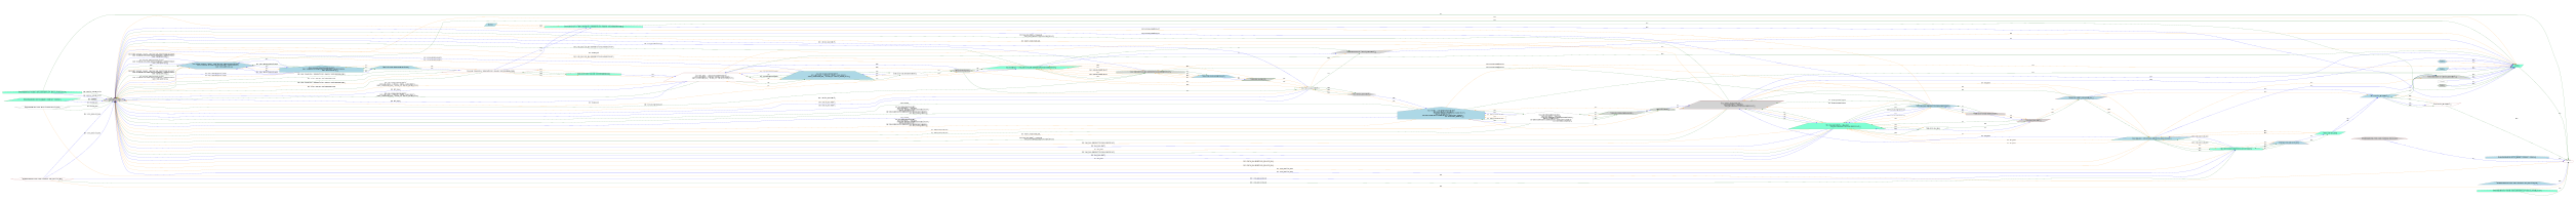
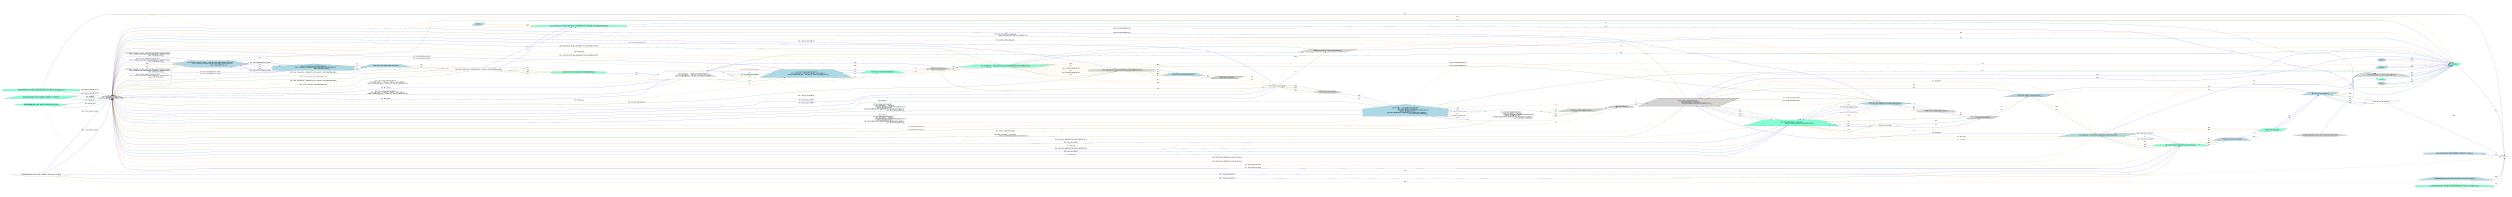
  digraph {
    fontname="Courier Prime"
    rankdir=LR
    node [color=darkgreen fillcolor=lightblue fontname="Courier Prime" shape=parallelogram style=filled]
    edge [color=darkorange fontname="Courier Prime"]
    n1 [color=brown fillcolor=lightgrey label="(MethodReturn,RET)" shape=trapezium]
    n2 [color=brown label="(Call,memory_pressure_listener_.reset(new base::MemoryPressureListener(\n       base::BindRepeating(&DOMStorageContextWrapper::OnMemoryPressure,\n                           base::Unretained(this)))))" shape=hexagon]
    n3 [color=gray40 fillcolor=aquamarine label="(Block,)"]
    n4 [label="(Call,new base::MemoryPressureListener(\n       base::BindRepeating(&DOMStorageContextWrapper::OnMemoryPressure,\n                           base::Unretained(this))))" shape=house]
    1000100 [color=brown fillcolor=white shape=house]
    n6 [fillcolor=lightgrey label="(Block,)" shape=hexagon]
    n7 [color=brown label="(Block,)" shape=hexagon]
    n8 [color=brown fillcolor=lightgrey label="(Call,legacy_localstorage_path_ =\n      data_path.empty() ? data_path\n                        : data_path.AppendASCII(kLocalStorageDirectory))"]
    n9 [fillcolor=aquamarine label="(Call,data_path.empty() ? data_path\n                        : data_path.AppendASCII(kLocalStorageDirectory))" shape=trapezium]
    n10 [fillcolor=white label="(Identifier,data_path)"]
    n11 [color=gray40 label="(Call,data_path.AppendASCII(kLocalStorageDirectory))" shape=hexagon]
    n12 [color=brown label="(Identifier,legacy_localstorage_path_)"]
    n13 [color=gray40 label="(Call,!profile_path.empty())"]
    n14 [label="(Call,data_path = profile_path.Append(local_partition_path))"]
    n15 [fillcolor=lightgrey label="(ControlStructure,if (!profile_path.empty()))" shape=trapezium]
    n16 [color=brown fillcolor=white label="(Call,profile_path.empty())"]
    n17 [color=gray40 fillcolor=aquamarine label="(Call,profile_path.Append(local_partition_path))" shape=house]
    n18 [fillcolor=aquamarine label="(MethodParameterIn,service_manager::Connector* connector)"]
    n19 [color=gray40 label="(MethodParameterOut,service_manager::Connector* connector)" shape=house]
    n20 [color=brown fillcolor=lightgrey label="(Call,data_path.empty())"]
    n21 [color=brown fillcolor=lightgrey label="(Identifier,kLocalStorageDirectory)" shape=house]
    n22 [fillcolor=lightgrey label="(Call,local_partition_path.AppendASCII(kLocalStorageDirectory))" shape=house]
    n23 [color=brown fillcolor=aquamarine label="(Call,storage_dir = local_partition_path.AppendASCII(kLocalStorageDirectory))"]
    n24 [color=gray40 label="(Identifier,kLocalStorageDirectory)" shape=trapezium]
    n25 [color=gray40 fillcolor=white label="(Call,new DOMStorageContextImpl(\n      data_path.empty() ? data_path\n                        : data_path.AppendASCII(kSessionStorageDirectory),\n      special_storage_policy,\n      new DOMStorageWorkerPoolTaskRunner(std::move(primary_sequence),\n                                         std::move(commit_sequence))))" shape=house]
    n26 [fillcolor=lightgrey label="(Identifier,DOMStorageContextImpl)"]
    n27 [color=gray40 label="(Call,context_ = new DOMStorageContextImpl(\n      data_path.empty() ? data_path\n                        : data_path.AppendASCII(kSessionStorageDirectory),\n      special_storage_policy,\n      new DOMStorageWorkerPoolTaskRunner(std::move(primary_sequence),\n                                         std::move(commit_sequence))))" shape=house]
    n28 [fillcolor=lightgrey label="(Identifier,context_)" shape=house]
    n29 [color=gray40 fillcolor=lightgrey label="(ControlStructure,if (!profile_path.empty()))"]
    n30 [fillcolor=white label="(Call,!profile_path.empty())" shape=house]
    n31 [color=gray40 fillcolor=lightgrey label="(Call,profile_path.empty())" shape=hexagon]
-   n32 [color=gray40 fillcolor=white label="(MethodParameterIn,const base::FilePath& profile_path)" shape=hexagon]
+   n32 [color=gray40 fillcolor=aquamarine label="(MethodParameterIn,const base::FilePath& profile_path)" shape=hexagon]
    n33 [color=brown fillcolor=lightgrey label="(MethodParameterOut,const base::FilePath& profile_path)" shape=hexagon]
    n34 [fillcolor=lightgrey label="(Identifier,storage_dir)"]
    n35 [label="(Block,)"]
    n36 [label="(Call,new LocalStorageContextMojo(\n      mojo_task_runner_, connector, context_->task_runner(),\n      legacy_localstorage_path_, storage_dir, special_storage_policy))" shape=trapezium]
    n37 [color=brown fillcolor=white label="(Call,mojo_state_ = new LocalStorageContextMojo(\n      mojo_task_runner_, connector, context_->task_runner(),\n      legacy_localstorage_path_, storage_dir, special_storage_policy))" shape=trapezium]
-   n38 [color=gray40 fillcolor=white label="(Identifier,LocalStorageContextMojo)" shape=trapezium]
+   n38 [color=gray40 fillcolor=aquamarine label="(Identifier,LocalStorageContextMojo)" shape=trapezium]
    n39 [fillcolor=lightgrey label="(Identifier,mojo_state_)" shape=hexagon]
    n40 [color=gray40 fillcolor=aquamarine label="(ControlStructure,if (base::FeatureList::IsEnabled(blink::features::kOnionSoupDOMStorage)))" shape=house]
    n41 [color=brown fillcolor=aquamarine label="(Identifier,blink::features::kOnionSoupDOMStorage)" shape=house]
    n42 [color=brown fillcolor=white label="(Call,base::FeatureList::IsEnabled(blink::features::kOnionSoupDOMStorage))"]
    n43 [label="(Block,)"]
    n44 [color=brown fillcolor=white label="(MethodParameterIn,const base::FilePath& local_partition_path)" shape=hexagon]
    n45 [color=brown label="(FilePath,local_partition_path)" shape=trapezium]
    n46 [color=gray40 label="(MethodParameterOut,const base::FilePath& local_partition_path)" shape=trapezium]
    n47 [fillcolor=aquamarine label="(MethodParameterIn,storage::SpecialStoragePolicy* special_storage_policy)" shape=house]
    n48 [fillcolor=aquamarine label="(MethodParameterOut,storage::SpecialStoragePolicy* special_storage_policy)" shape=house]
    n49 [label="(Identifier,base::MemoryPressureListener)" shape=trapezium]
    n50 [color=gray40 fillcolor=aquamarine label="(Identifier,data_path)"]
-   1000106 [color=gray40 fillcolor=white shape=house]
+   1000106 [color=gray40 fillcolor=aquamarine shape=house]
    n1 -> n2 [color=darkgreen label="CFG: "]
    n1 -> n2 [label="CFG: "]
    n2 -> n1 [color=darkgreen label="DDG: memory_pressure_listener_.reset(new base::MemoryPressureListener(\n       base::BindRepeating(&DOMStorageContextWrapper::OnMemoryPressure,\n                           base::Unretained(this))))"]
    n2 -> n1 [label="DDG: new base::MemoryPressureListener(\n       base::BindRepeating(&DOMStorageContextWrapper::OnMemoryPressure,\n                           base::Unretained(this)))"]
    n2 -> n1 [color=blue label="DDG: memory_pressure_listener_.reset(new base::MemoryPressureListener(\n       base::BindRepeating(&DOMStorageContextWrapper::OnMemoryPressure,\n                           base::Unretained(this))))"]
    n2 -> n1 [color=blue label="DDG: new base::MemoryPressureListener(\n       base::BindRepeating(&DOMStorageContextWrapper::OnMemoryPressure,\n                           base::Unretained(this)))"]
    n2 -> n3 [label="AST: "]
    n2 -> n3 [color=darkgreen label="AST: "]
    n2 -> n4 [color=blue label="CFG: "]
    n2 -> n4 [label="CFG: "]
    n3 -> 1000100 [color=darkgreen label="AST: "]
    n4 -> n1 [color=blue label="DDG: base::MemoryPressureListener"]
    n4 -> n1 [label="DDG: base::MemoryPressureListener"]
    n4 -> n2 [color=blue label="AST: "]
    n4 -> n2 [color=blue label="DDG: base::MemoryPressureListener"]
    n4 -> n2 [color=blue label="AST: "]
    n4 -> n2 [color=darkgreen label="DDG: base::MemoryPressureListener"]
    n4 -> n49 [color=darkgreen label="CFG: "]
    n4 -> n49 [color=blue label="CFG: "]
    n6 -> n3 [color=blue label="AST: "]
    n6 -> n3 [color=darkgreen label="AST: "]
    n7 -> n3 [color=blue label="AST: "]
    n7 -> n3 [label="AST: "]
    n8 -> n1 [label="DDG: legacy_localstorage_path_"]
    n8 -> n1 [color=darkgreen label="DDG: data_path.empty() ? data_path\n                        : data_path.AppendASCII(kLocalStorageDirectory)"]
    n8 -> n1 [label="DDG: legacy_localstorage_path_"]
    n8 -> n1 [color=darkgreen label="DDG: data_path.empty() ? data_path\n                        : data_path.AppendASCII(kLocalStorageDirectory)"]
    n8 -> n3 [color=blue label="AST: "]
    n8 -> n3 [color=blue label="AST: "]
    n8 -> n9 [label="CFG: "]
    n8 -> n9 [color=blue label="CFG: "]
    n9 -> n1 [label="DDG: data_path.AppendASCII(kLocalStorageDirectory)"]
    n9 -> n1 [color=blue label="DDG: data_path.empty()"]
    n9 -> n1 [label="DDG: data_path"]
    n9 -> n1 [color=darkgreen label="DDG: data_path.AppendASCII(kLocalStorageDirectory)"]
    n9 -> n1 [color=blue label="DDG: data_path.empty()"]
    n9 -> n1 [color=blue label="DDG: data_path"]
    n9 -> n8 [color=darkgreen label="AST: "]
    n9 -> n8 [color=darkgreen label="AST: "]
    n9 -> n10 [color=darkgreen label="CFG: "]
    n9 -> n10 [label="CFG: "]
    n9 -> n11 [label="CFG: "]
    n9 -> n11 [color=darkgreen label="CFG: "]
    n10 -> n9 [color=darkgreen label="AST: "]
    n10 -> n9 [color=blue label="AST: "]
    n10 -> n20 [color=darkgreen label="CFG: "]
    n10 -> n20 [color=blue label="CFG: "]
    n11 -> n1 [label="DDG: kLocalStorageDirectory"]
    n11 -> n1 [color=blue label="DDG: kLocalStorageDirectory"]
    n11 -> n8 [color=darkgreen label="DDG: kLocalStorageDirectory"]
    n11 -> n8 [label="DDG: kLocalStorageDirectory"]
    n11 -> n9 [color=darkgreen label="AST: "]
    n11 -> n9 [color=blue label="DDG: kLocalStorageDirectory"]
    n11 -> n9 [color=blue label="AST: "]
    n11 -> n9 [label="DDG: kLocalStorageDirectory"]
    n11 -> n21 [color=darkgreen label="CFG: "]
    n11 -> n21 [label="CFG: "]
    n11 -> n22 [label="DDG: kLocalStorageDirectory"]
    n11 -> n22 [color=darkgreen label="DDG: kLocalStorageDirectory"]
    n12 -> n8 [label="AST: "]
    n12 -> n8 [color=darkgreen label="AST: "]
    n12 -> n13 [label="CFG: "]
    n12 -> n13 [color=blue label="CFG: "]
    n12 -> n14 [color=darkgreen label="CFG: "]
    n12 -> n14 [label="CFG: "]
    n13 -> n15 [color=darkgreen label="AST: "]
    n13 -> n15 [color=darkgreen label="AST: "]
    n13 -> n16 [color=blue label="CFG: "]
    n13 -> n16 [color=darkgreen label="CFG: "]
    n14 -> n1 [label="DDG: profile_path.Append(local_partition_path)"]
    n14 -> n1 [label="DDG: profile_path.Append(local_partition_path)"]
    n14 -> n8 [color=blue label="DDG: data_path"]
    n14 -> n8 [label="DDG: data_path"]
    n14 -> n9 [label="DDG: data_path"]
    n14 -> n9 [label="DDG: data_path"]
    n14 -> n15 [color=blue label="AST: "]
    n14 -> n15 [label="AST: "]
    n14 -> n17 [label="CFG: "]
    n14 -> n17 [color=darkgreen label="CFG: "]
    n15 -> n3 [color=darkgreen label="AST: "]
    n15 -> n3 [color=blue label="AST: "]
    n16 -> 1000100 [color=darkgreen label="CFG: "]
    n16 -> n13 [label="AST: "]
    n16 -> n13 [color=darkgreen label="AST: "]
    n17 -> n1 [label="DDG: local_partition_path"]
    n17 -> n1 [color=blue label="DDG: local_partition_path"]
    n17 -> n14 [color=darkgreen label="AST: "]
    n17 -> n14 [color=blue label="DDG: local_partition_path"]
    n17 -> n14 [color=darkgreen label="AST: "]
    n17 -> n14 [label="DDG: local_partition_path"]
    n17 -> n45 [label="CFG: "]
    n17 -> n45 [color=darkgreen label="CFG: "]
    n18 -> n1 [color=darkgreen label="DDG: connector"]
    n18 -> n1 [color=blue label="DDG: connector"]
    n19 -> 1000100 [color=blue label="AST: "]
    n20 -> n9 [label="AST: "]
    n20 -> n9 [color=darkgreen label="AST: "]
    n20 -> n12 [label="CFG: "]
    n20 -> n12 [color=darkgreen label="CFG: "]
    n21 -> n11 [color=darkgreen label="AST: "]
    n21 -> n11 [color=blue label="AST: "]
    n21 -> n20 [color=blue label="CFG: "]
    n21 -> n20 [label="CFG: "]
    n22 -> n1 [color=blue label="DDG: kLocalStorageDirectory"]
    n22 -> n1 [color=darkgreen label="DDG: kLocalStorageDirectory"]
    n22 -> n23 [label="AST: "]
    n22 -> n23 [label="DDG: kLocalStorageDirectory"]
    n22 -> n23 [label="AST: "]
    n22 -> n23 [label="DDG: kLocalStorageDirectory"]
    n22 -> n24 [color=darkgreen label="CFG: "]
    n22 -> n24 [label="CFG: "]
    n23 -> n1 [label="DDG: storage_dir"]
    n23 -> n1 [label="DDG: local_partition_path.AppendASCII(kLocalStorageDirectory)"]
    n23 -> n1 [label="DDG: storage_dir"]
    n23 -> n1 [color=darkgreen label="DDG: local_partition_path.AppendASCII(kLocalStorageDirectory)"]
    n23 -> n22 [label="CFG: "]
    n23 -> n22 [color=darkgreen label="CFG: "]
    n23 -> n29 [color=blue label="AST: "]
    n23 -> n29 [color=darkgreen label="AST: "]
    n24 -> n22 [label="AST: "]
    n24 -> n22 [label="AST: "]
    n24 -> n34 [label="CFG: "]
    n24 -> n34 [color=blue label="CFG: "]
    n25 -> n1 [color=darkgreen label="DDG: DOMStorageContextImpl"]
    n25 -> n1 [label="DDG: DOMStorageContextImpl"]
    n25 -> n26 [color=darkgreen label="CFG: "]
    n25 -> n26 [color=darkgreen label="CFG: "]
    n25 -> n27 [color=blue label="AST: "]
    n25 -> n27 [label="DDG: DOMStorageContextImpl"]
    n25 -> n27 [label="AST: "]
    n25 -> n27 [color=darkgreen label="DDG: DOMStorageContextImpl"]
    n26 -> n25 [color=darkgreen label="AST: "]
    n26 -> n25 [label="AST: "]
    n26 -> n28 [color=blue label="CFG: "]
    n26 -> n28 [color=darkgreen label="CFG: "]
    n27 -> n1 [color=darkgreen label="DDG: new DOMStorageContextImpl(\n      data_path.empty() ? data_path\n                        : data_path.AppendASCII(kSessionStorageDirectory),\n      special_storage_policy,\n      new DOMStorageWorkerPoolTaskRunner(std::move(primary_sequence),\n                                         std::move(commit_sequence)))"]
    n27 -> n1 [color=blue label="DDG: context_"]
    n27 -> n1 [label="DDG: new DOMStorageContextImpl(\n      data_path.empty() ? data_path\n                        : data_path.AppendASCII(kSessionStorageDirectory),\n      special_storage_policy,\n      new DOMStorageWorkerPoolTaskRunner(std::move(primary_sequence),\n                                         std::move(commit_sequence)))"]
    n27 -> n1 [color=darkgreen label="DDG: context_"]
    n27 -> n3 [label="AST: "]
    n27 -> n3 [color=darkgreen label="AST: "]
    n27 -> n25 [color=darkgreen label="CFG: "]
    n27 -> n25 [color=blue label="CFG: "]
    n28 -> n8 [label="CFG: "]
    n28 -> n8 [color=blue label="CFG: "]
    n28 -> n27 [label="AST: "]
    n28 -> n27 [label="AST: "]
    n29 -> n3 [color=blue label="AST: "]
    n29 -> n3 [label="AST: "]
    n30 -> n1 [color=blue label="DDG: profile_path.empty()"]
    n30 -> n1 [label="DDG: !profile_path.empty()"]
    n30 -> n1 [color=blue label="DDG: profile_path.empty()"]
    n30 -> n1 [color=blue label="DDG: !profile_path.empty()"]
    n30 -> n29 [label="AST: "]
    n30 -> n29 [color=darkgreen label="AST: "]
    n30 -> n31 [color=darkgreen label="CFG: "]
    n30 -> n31 [label="CFG: "]
    n31 -> n27 [color=blue label="CFG: "]
    n31 -> n27 [label="CFG: "]
    n31 -> n30 [color=darkgreen label="AST: "]
    n31 -> n30 [label="AST: "]
    n32 -> n1 [color=darkgreen label="DDG: profile_path"]
    n32 -> n1 [color=darkgreen label="DDG: profile_path"]
    n32 -> 1000100 [label="CFG: "]
-   n33 -> 1000100 [color=blue label="AST: "]
+   n33 -> 1000106 [color=blue label="AST: "]
    n34 -> n23 [label="AST: "]
    n34 -> n23 [label="AST: "]
    n34 -> n30 [label="CFG: "]
    n34 -> n30 [label="CFG: "]
    n35 -> n3 [color=blue label="AST: "]
    n35 -> n3 [color=blue label="AST: "]
    n36 -> n1 [color=blue label="DDG: LocalStorageContextMojo"]
    n36 -> n1 [label="DDG: LocalStorageContextMojo"]
    n36 -> n37 [label="AST: "]
    n36 -> n37 [color=blue label="DDG: LocalStorageContextMojo"]
    n36 -> n37 [color=darkgreen label="AST: "]
    n36 -> n37 [color=darkgreen label="DDG: LocalStorageContextMojo"]
    n36 -> n38 [color=darkgreen label="CFG: "]
    n36 -> n38 [color=darkgreen label="CFG: "]
    n37 -> n1 [color=darkgreen label="DDG: new LocalStorageContextMojo(\n      mojo_task_runner_, connector, context_->task_runner(),\n      legacy_localstorage_path_, storage_dir, special_storage_policy)"]
    n37 -> n1 [color=blue label="DDG: mojo_state_"]
    n37 -> n1 [label="DDG: new LocalStorageContextMojo(\n      mojo_task_runner_, connector, context_->task_runner(),\n      legacy_localstorage_path_, storage_dir, special_storage_policy)"]
    n37 -> n1 [color=blue label="DDG: mojo_state_"]
    n37 -> n3 [label="AST: "]
    n37 -> n3 [color=darkgreen label="AST: "]
    n37 -> n36 [color=darkgreen label="CFG: "]
    n37 -> n36 [label="CFG: "]
    n38 -> n36 [color=blue label="AST: "]
    n38 -> n36 [label="AST: "]
    n38 -> n39 [color=darkgreen label="CFG: "]
    n38 -> n39 [label="CFG: "]
    n39 -> n23 [color=darkgreen label="CFG: "]
    n39 -> n23 [color=blue label="CFG: "]
    n39 -> n30 [color=darkgreen label="CFG: "]
    n39 -> n30 [label="CFG: "]
    n39 -> n37 [color=blue label="AST: "]
    n39 -> n37 [label="AST: "]
    n40 -> n3 [color=darkgreen label="AST: "]
    n40 -> n3 [color=blue label="AST: "]
    n41 -> n37 [label="CFG: "]
    n41 -> n37 [color=blue label="CFG: "]
    n41 -> n42 [label="AST: "]
    n41 -> n42 [color=darkgreen label="AST: "]
    n42 -> n1 [color=darkgreen label="DDG: blink::features::kOnionSoupDOMStorage"]
    n42 -> n1 [color=darkgreen label="DDG: base::FeatureList::IsEnabled(blink::features::kOnionSoupDOMStorage)"]
    n42 -> n1 [color=darkgreen label="DDG: blink::features::kOnionSoupDOMStorage"]
    n42 -> n1 [label="DDG: base::FeatureList::IsEnabled(blink::features::kOnionSoupDOMStorage)"]
    n42 -> n40 [color=blue label="AST: "]
    n42 -> n40 [color=blue label="AST: "]
    n42 -> n41 [color=darkgreen label="CFG: "]
    n42 -> n41 [label="CFG: "]
    n43 -> n40 [label="AST: "]
    n43 -> n40 [label="AST: "]
    n44 -> n1 [color=blue label="DDG: local_partition_path"]
    n44 -> n1 [color=blue label="DDG: local_partition_path"]
    n44 -> 1000100 [label="AST: "]
    n44 -> n17 [color=darkgreen label="DDG: local_partition_path"]
    n44 -> n17 [color=blue label="DDG: local_partition_path"]
    n45 -> n17 [color=darkgreen label="AST: "]
    n45 -> n17 [color=darkgreen label="AST: "]
    n45 -> n50 [color=darkgreen label="CFG: "]
    n45 -> n50 [color=blue label="CFG: "]
    n46 -> 1000100 [color=blue label="AST: "]
    n47 -> n1 [color=blue label="DDG: special_storage_policy"]
    n47 -> n1 [color=darkgreen label="DDG: special_storage_policy"]
    n47 -> 1000100 [color=darkgreen label="AST: "]
    n48 -> 1000100 [color=darkgreen label="AST: "]
    n49 -> n4 [label="AST: "]
    n49 -> n4 [color=darkgreen label="AST: "]
    n49 -> n42 [label="CFG: "]
    n49 -> n42 [color=blue label="CFG: "]
    n50 -> n13 [color=blue label="CFG: "]
    n50 -> n13 [color=blue label="CFG: "]
    n50 -> n14 [label="AST: "]
    n50 -> n14 [label="AST: "]
    1000106 -> n3 [color=blue label="AST: "]
  }
